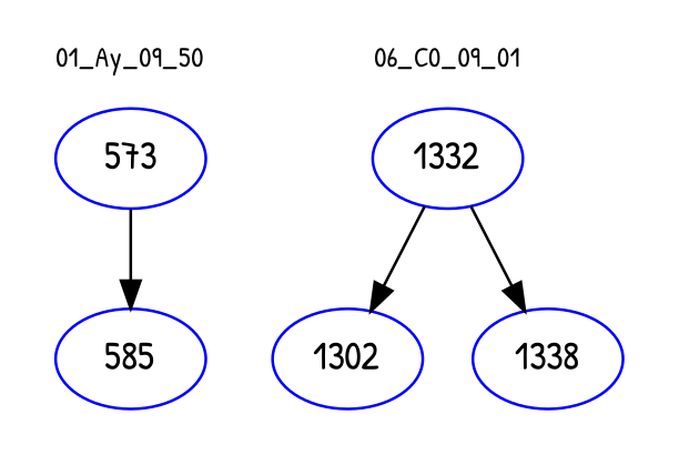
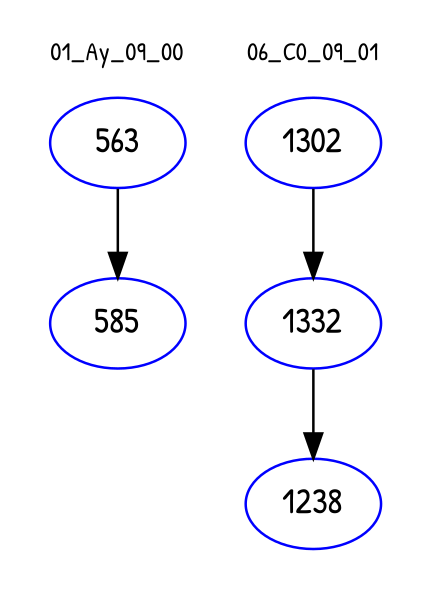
  digraph {
    fontname="Patrick Hand"
    node [color=blue fontname="Patrick Hand"]
    edge [color=black fontname="Patrick Hand"]
-   n1 [label=573]
+   n1 [label=563]
    n2 [label=585]
    n3 [label=1332]
    n4 [label=1302]
-   n5 [label=1338]
+   n5 [label=1238]
    subgraph cluster_1 {
      color=white
      fontsize=10
-     label="01_Ay_09_50"
+     label="01_Ay_09_00"
      n1
      n2
    }
    subgraph cluster_2 {
      color=white
      fontsize=10
      label="06_C0_09_01"
      n3
      n4
      n5
    }
    n1 -> n2
-   n3 -> n4
+   n4 -> n3
    n3 -> n5
  }
